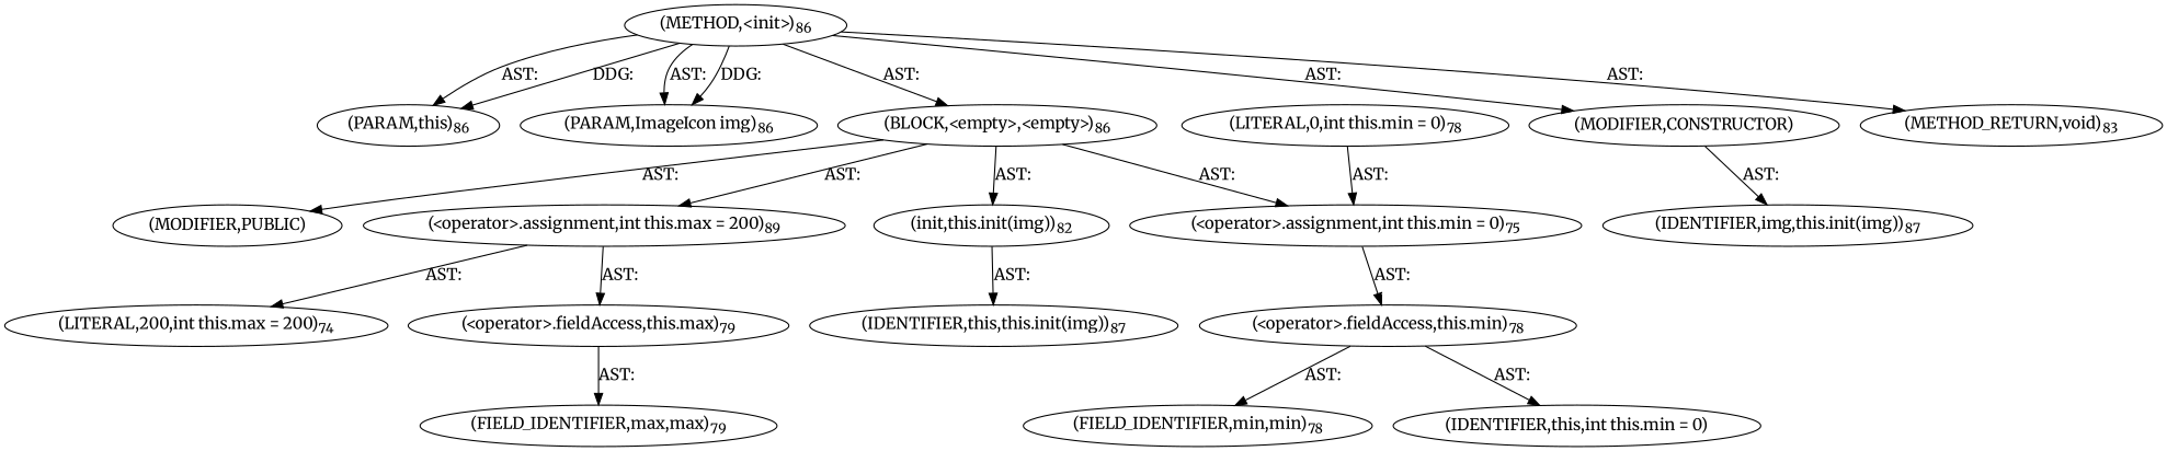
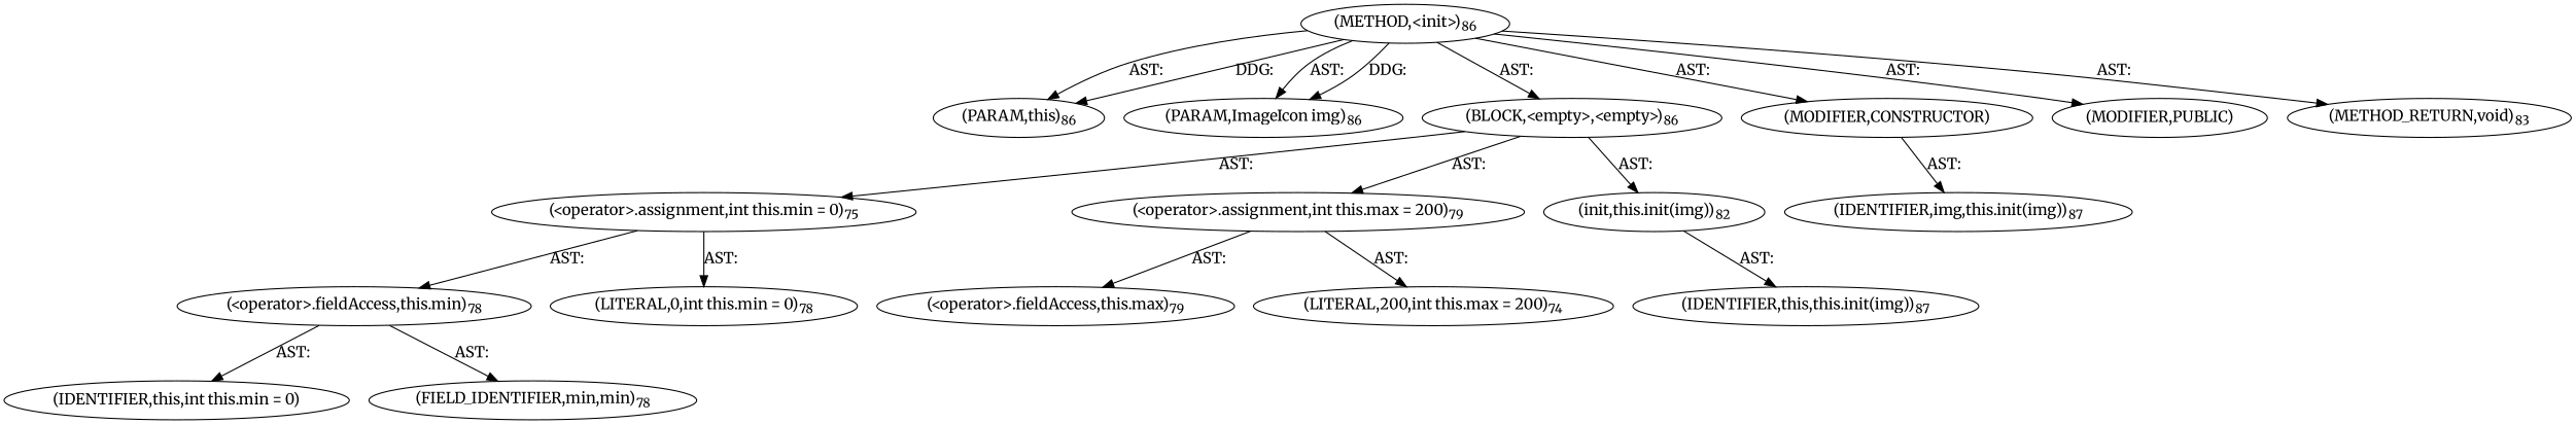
  digraph {
    fontname=Merriweather
    node [fontname=Merriweather]
    edge [fontname=Merriweather]
    n1 [label=<(METHOD,&lt;init&gt;)<SUB>86</SUB>>]
    n2 [label=<(PARAM,this)<SUB>86</SUB>>]
    n3 [label=<(PARAM,ImageIcon img)<SUB>86</SUB>>]
    n4 [label=<(BLOCK,&lt;empty&gt;,&lt;empty&gt;)<SUB>86</SUB>>]
    n5 [label=<(MODIFIER,CONSTRUCTOR)>]
    n6 [label=<(MODIFIER,PUBLIC)>]
    n7 [label=<(METHOD_RETURN,void)<SUB>83</SUB>>]
    n8 [label=<(&lt;operator&gt;.assignment,int this.min = 0)<SUB>75</SUB>>]
-   n9 [label=<(&lt;operator&gt;.assignment,int this.max = 200)<SUB>89</SUB>>]
+   n9 [label=<(&lt;operator&gt;.assignment,int this.max = 200)<SUB>79</SUB>>]
    n10 [label=<(init,this.init(img))<SUB>82</SUB>>]
    n11 [label=<(IDENTIFIER,img,this.init(img))<SUB>87</SUB>>]
    n12 [label=<(&lt;operator&gt;.fieldAccess,this.min)<SUB>78</SUB>>]
    n13 [label=<(LITERAL,0,int this.min = 0)<SUB>78</SUB>>]
    n14 [label=<(&lt;operator&gt;.fieldAccess,this.max)<SUB>79</SUB>>]
    n15 [label=<(LITERAL,200,int this.max = 200)<SUB>74</SUB>>]
    n16 [label=<(IDENTIFIER,this,this.init(img))<SUB>87</SUB>>]
    n17 [label=<(IDENTIFIER,this,int this.min = 0)>]
    n18 [label=<(FIELD_IDENTIFIER,min,min)<SUB>78</SUB>>]
-   n19 [label=<(FIELD_IDENTIFIER,max,max)<SUB>79</SUB>>]
    n1 -> n2 [label="AST: "]
    n1 -> n2 [label="DDG: "]
    n1 -> n3 [label="AST: "]
    n1 -> n3 [label="DDG: "]
    n1 -> n4 [label="AST: "]
    n1 -> n5 [label="AST: "]
-   n4 -> n6 [label="AST: "]
+   n1 -> n6 [label="AST: "]
    n1 -> n7 [label="AST: "]
    n4 -> n8 [label="AST: "]
    n4 -> n9 [label="AST: "]
    n4 -> n10 [label="AST: "]
    n5 -> n11 [label="AST: "]
    n8 -> n12 [label="AST: "]
-   n13 -> n8 [label="AST: "]
+   n8 -> n13 [label="AST: "]
    n9 -> n14 [label="AST: "]
    n9 -> n15 [label="AST: "]
    n10 -> n16 [label="AST: "]
    n12 -> n17 [label="AST: "]
    n12 -> n18 [label="AST: "]
-   n14 -> n19 [label="AST: "]
  }
